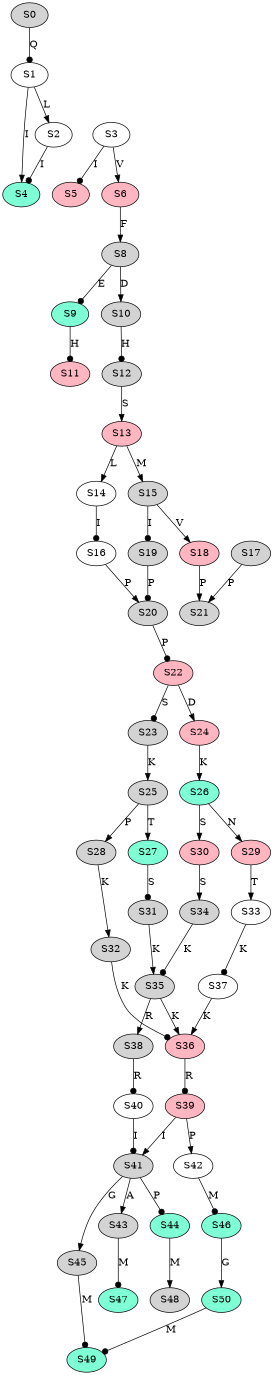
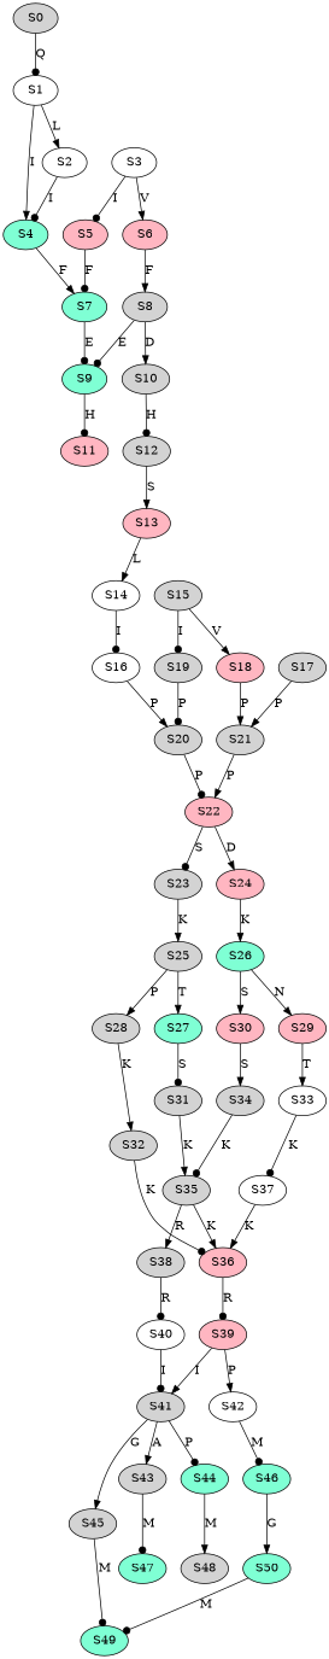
  strict digraph {
    node [fillcolor=lightgrey style=filled]
    edge [arrowhead=normal]
    S1 [fillcolor=white]
    S0
    S2 [fillcolor=white]
    S4 [fillcolor=aquamarine]
    S3 [fillcolor=white]
    S5 [fillcolor=lightpink]
    S6 [fillcolor=lightpink]
+   S7 [fillcolor=aquamarine]
    S8
    S9 [fillcolor=aquamarine]
    S10
    S11 [fillcolor=lightpink]
    S12
    S13 [fillcolor=lightpink]
    S14 [fillcolor=white]
    S15
    S16 [fillcolor=white]
    S18 [fillcolor=lightpink]
    S19
    S20
    S17
    S21
    S22 [fillcolor=lightpink]
    S23
    S24 [fillcolor=lightpink]
    S25
    S26 [fillcolor=aquamarine]
    S27 [fillcolor=aquamarine]
    S28
    S29 [fillcolor=lightpink]
    S30 [fillcolor=lightpink]
    S31
    S32
    S33 [fillcolor=white]
    S34
    S35
    S36 [fillcolor=lightpink]
    S37 [fillcolor=white]
    S38
    S39 [fillcolor=lightpink]
    S40 [fillcolor=white]
    S41
    S42 [fillcolor=white]
    S43
    S44 [fillcolor=aquamarine]
    S45
    S46 [fillcolor=aquamarine]
    S47 [fillcolor=aquamarine]
    S48
    S49 [fillcolor=aquamarine]
    S50 [fillcolor=aquamarine]
    S1 -> S2 [label=L]
    S1 -> S4 [label=I]
    S0 -> S1 [arrowhead=dot label=Q]
    S2 -> S4 [arrowhead=dot label=I]
+   S4 -> S7 [label=F]
    S3 -> S5 [arrowhead=dot label=I]
    S3 -> S6 [label=V]
+   S5 -> S7 [arrowhead=dot label=F]
    S6 -> S8 [label=F]
+   S7 -> S9 [arrowhead=dot label=E]
    S8 -> S9 [arrowhead=dot label=E]
    S8 -> S10 [label=D]
    S9 -> S11 [arrowhead=dot label=H]
    S10 -> S12 [arrowhead=dot label=H]
    S12 -> S13 [label=S]
    S13 -> S14 [label=L]
-   S13 -> S15 [label=M]
    S14 -> S16 [arrowhead=dot label=I]
    S15 -> S18 [label=V]
    S15 -> S19 [arrowhead=dot label=I]
    S16 -> S20 [label=P]
    S18 -> S21 [label=P]
    S19 -> S20 [arrowhead=dot label=P]
    S20 -> S22 [arrowhead=dot label=P]
    S17 -> S21 [label=P]
+   S21 -> S22 [label=P]
    S22 -> S23 [arrowhead=dot label=S]
    S22 -> S24 [label=D]
    S23 -> S25 [label=K]
    S24 -> S26 [label=K]
    S25 -> S27 [label=T]
    S25 -> S28 [label=P]
    S26 -> S29 [label=N]
    S26 -> S30 [label=S]
    S27 -> S31 [arrowhead=dot label=S]
    S28 -> S32 [label=K]
    S29 -> S33 [label=T]
    S30 -> S34 [label=S]
    S31 -> S35 [label=K]
    S32 -> S36 [arrowhead=dot label=K]
    S33 -> S37 [arrowhead=dot label=K]
    S34 -> S35 [arrowhead=dot label=K]
    S35 -> S36 [label=K]
    S35 -> S38 [label=R]
    S36 -> S39 [arrowhead=dot label=R]
    S37 -> S36 [label=K]
    S38 -> S40 [arrowhead=dot label=R]
    S39 -> S41 [label=I]
    S39 -> S42 [label=P]
    S40 -> S41 [arrowhead=dot label=I]
    S41 -> S43 [label=A]
    S41 -> S44 [arrowhead=dot label=P]
    S41 -> S45 [label=G]
    S42 -> S46 [arrowhead=dot label=M]
    S43 -> S47 [arrowhead=dot label=M]
    S44 -> S48 [label=M]
    S45 -> S49 [arrowhead=dot label=M]
    S46 -> S50 [label=G]
    S50 -> S49 [arrowhead=dot label=M]
  }
